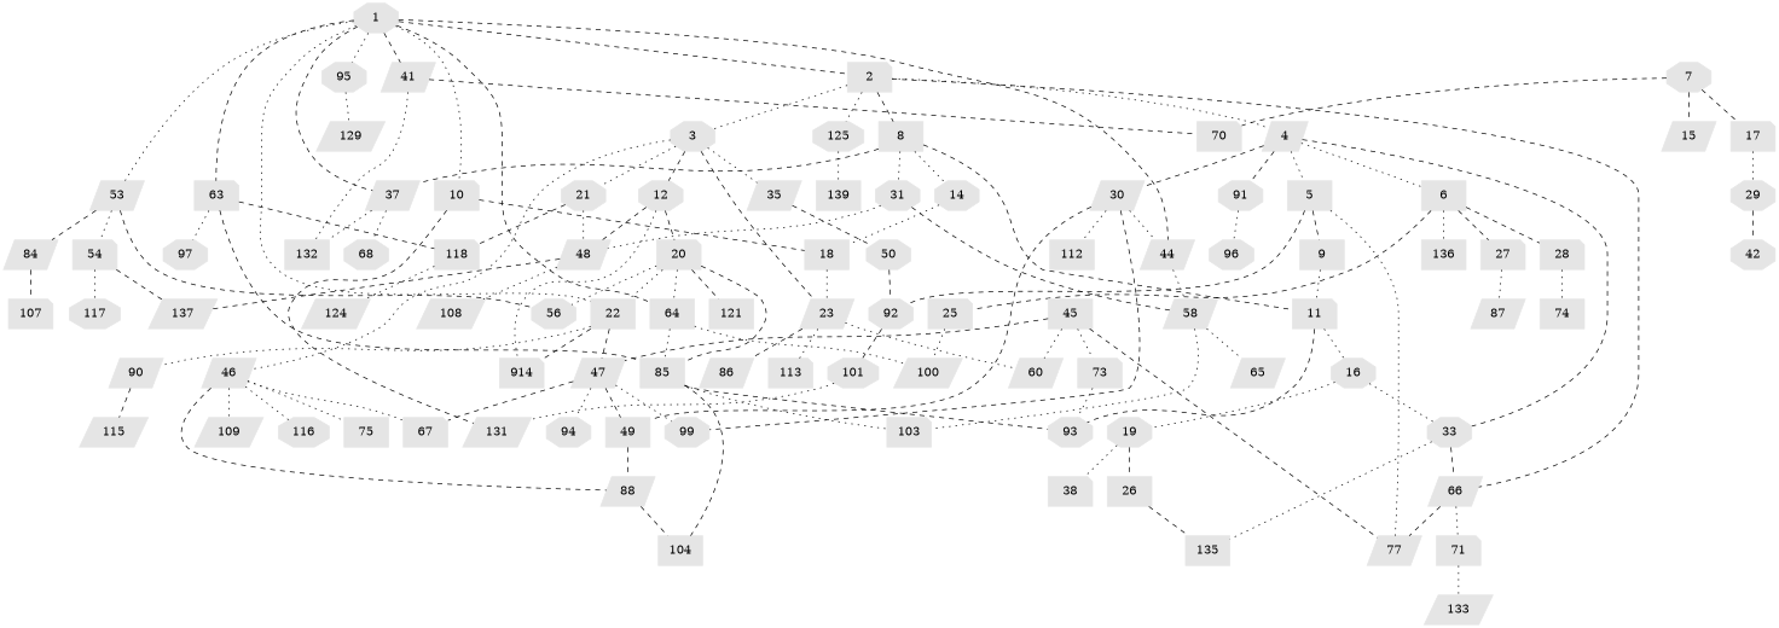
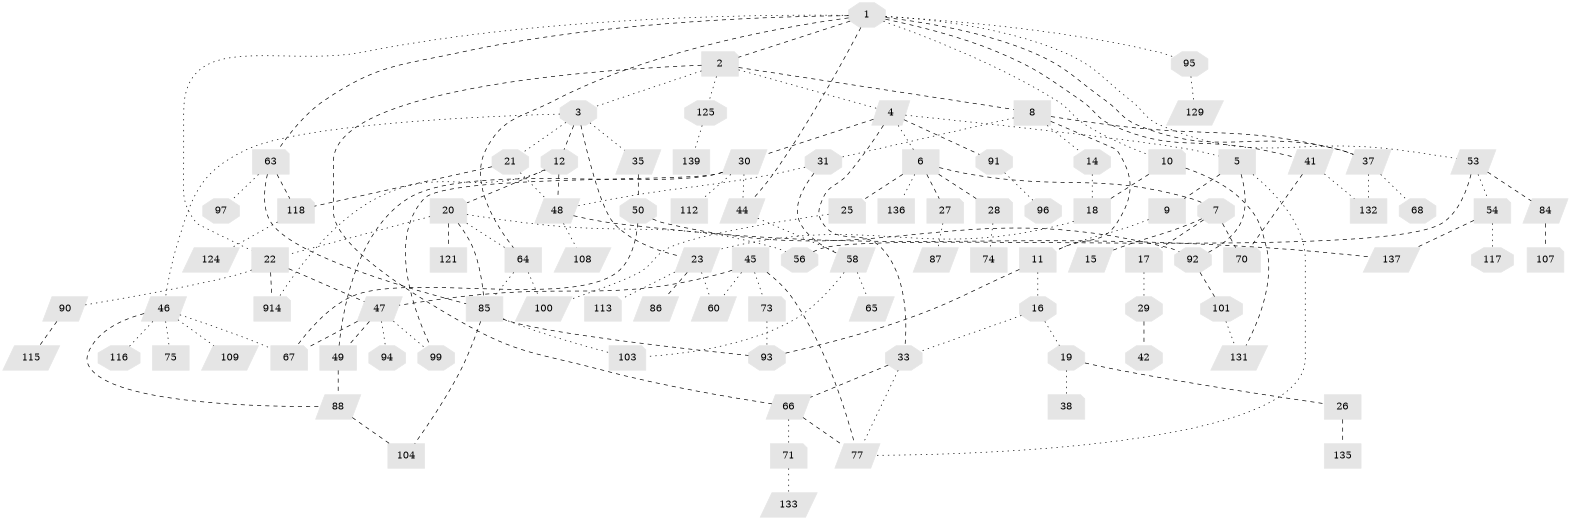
  graph {
    node [color=gray90 shape=parallelogram style=filled]
    edge [style=dotted]
    1 [shape=octagon super="+13"]
    2 [shape=note super="+24"]
    10 [shape=note]
    22 [shape=box super="+32"]
    37 [super="+52"]
    41
    44 [super="+141"]
    53
    63 [shape=note]
    64 [shape=box super="+110"]
    95 [shape=octagon super="+122"]
    3 [shape=octagon]
    4 [super="+81"]
    8 [shape=box]
    66 [super="+72"]
    125 [shape=octagon]
    18 [shape=box super="+126"]
    131
    n19 [label=914 shape=note]
    47 [super="+59"]
    90
    68 [shape=octagon]
    132 [shape=box]
    70 [shape=note super="+80"]
    58
    56 [shape=octagon super="+140"]
    54 [shape=note super="+57"]
    84
    85 [shape=box super="+111"]
    118 [shape=note super="+128"]
    97 [shape=octagon]
    100 [super="+134"]
    129
    12 [shape=octagon super="+89"]
    21 [shape=octagon super="+79"]
    23 [super="+51"]
    35
    46 [super="+69"]
    5 [shape=box]
    6 [shape=box super="+61"]
    30 [super="+39"]
    33 [shape=octagon super="+34"]
    91 [shape=octagon]
    11 [shape=note super="+138"]
    14 [shape=octagon super="+83"]
    31 [shape=octagon super="+36"]
    77 [super="+123"]
    71 [shape=note]
    139 [shape=box]
    20 [shape=note super="+55"]
    48 [super="+78"]
    60
    86
    113 [shape=note]
    50 [shape=octagon super="+82"]
    67 [shape=note]
    75 [shape=box]
    88 [super="+98"]
    109
    116 [shape=octagon]
    9 [shape=box super="+76"]
    92 [shape=octagon super="+127"]
    7 [shape=octagon]
    25 [shape=note super="+119"]
    27 [shape=note]
    28 [shape=note super="+105"]
    136 [shape=box]
    49 [shape=box super="+106"]
    99 [shape=octagon]
    112 [shape=box]
    135 [shape=box]
    96 [shape=octagon]
    101 [shape=octagon]
    15
    17 [shape=note super="+40"]
    87
    74 [shape=box]
    29 [shape=octagon]
    16 [shape=octagon]
    93 [shape=octagon super="+120"]
    19 [shape=octagon super="+102"]
    121 [shape=box]
    108
    137
    45 [shape=box super="+62"]
    73 [shape=note]
    26 [shape=box]
    38 [shape=note super="+130"]
    42 [shape=octagon super="+43"]
    103 [shape=note]
    104 [shape=box]
    124
    94 [shape=octagon]
    115
    65
    117 [shape=octagon]
    107 [shape=note]
    133
    1 -- 2 [style=dashed]
    1 -- 10
    1 -- 22
    1 -- 37 [style=dashed]
    1 -- 41 [style=dashed]
    1 -- 44 [style=dashed]
    1 -- 53
    1 -- 63 [style=dashed]
    1 -- 64 [style=dashed]
    1 -- 95
    2 -- 3
    2 -- 4
    2 -- 8 [style=dashed]
    2 -- 66 [style=dashed]
    2 -- 125
    10 -- 18 [style=dashed]
    10 -- 131 [style=dashed]
    22 -- n19 [style=dashed]
    22 -- 47 [style=dashed]
    22 -- 90
    37 -- 68
    37 -- 132
    41 -- 132
    41 -- 70 [style=dashed]
    44 -- 58
    53 -- 56 [style=dashed]
    53 -- 54
    53 -- 84 [style=dashed]
    63 -- 85 [style=dashed]
    63 -- 118 [style=dashed]
    63 -- 97
    64 -- 85
    64 -- 100
    95 -- 129
    3 -- 12 [style=dashed]
    3 -- 21
    3 -- 23 [style=dashed]
    3 -- 35
    3 -- 46
    4 -- 5
    4 -- 6
    4 -- 30 [style=dashed]
    4 -- 33 [style=dashed]
    4 -- 91 [style=dashed]
    8 -- 37 [style=dashed]
    8 -- 11 [style=dashed]
    8 -- 14
    8 -- 31
    66 -- 77 [style=dashed]
    66 -- 71
    125 -- 139
    18 -- 23
    47 -- 67 [style=dashed]
    47 -- 49 [style=dashed]
    47 -- 99
    47 -- 94
    90 -- 115 [style=dashed]
    58 -- 103
    58 -- 65
    54 -- 137 [style=dashed]
    54 -- 117
    84 -- 107 [style=dashed]
    85 -- 93 [style=dashed]
    85 -- 103
    85 -- 104 [style=dashed]
    118 -- 124
    12 -- n19
    12 -- 20 [style=dashed]
    12 -- 48 [style=dashed]
    21 -- 118 [style=dashed]
    21 -- 48
    23 -- 60
    23 -- 86 [style=dashed]
    23 -- 113
    35 -- 50 [style=dashed]
    46 -- 67
    46 -- 75
    46 -- 88 [style=dashed]
    46 -- 109
    46 -- 116
    5 -- 77
    5 -- 9 [style=dashed]
    5 -- 92 [style=dashed]
+   6 -- 7 [style=dashed]
    6 -- 25 [style=dashed]
    6 -- 27 [style=dashed]
    6 -- 28 [style=dashed]
    6 -- 136
    30 -- 44
    30 -- 49 [style=dashed]
    30 -- 99 [style=dashed]
    30 -- 112
    33 -- 66 [style=dashed]
-   33 -- 135
+   33 -- 77
    91 -- 96
    11 -- 16
    11 -- 93 [style=dashed]
    14 -- 18
    31 -- 58 [style=dashed]
    31 -- 48
    71 -- 133
    20 -- 22
    20 -- 64
    20 -- 56
    20 -- 85 [style=dashed]
    20 -- 121 [style=dashed]
    48 -- 108
    48 -- 137 [style=dashed]
+   50 -- 67 [style=dashed]
    50 -- 92 [style=dashed]
    88 -- 104 [style=dashed]
    9 -- 11
    92 -- 101 [style=dashed]
    7 -- 70 [style=dashed]
    7 -- 15 [style=dashed]
    7 -- 17 [style=dashed]
    25 -- 100
    27 -- 87
    28 -- 74
    49 -- 88 [style=dashed]
    101 -- 131
    17 -- 29
    29 -- 42 [style=dashed]
    16 -- 33
    16 -- 19
    19 -- 26 [style=dashed]
    19 -- 38
    45 -- 47 [style=dashed]
    45 -- 77 [style=dashed]
    45 -- 60
    45 -- 73
    73 -- 93
    26 -- 135 [style=dashed]
  }
